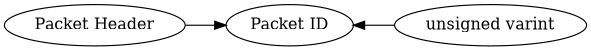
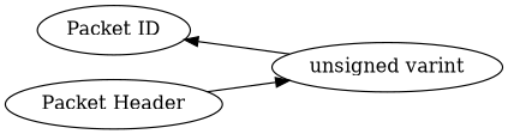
  digraph {
    rankdir=LR
    n1 [label="unsigned varint"]
    n2 [label="Packet ID"]
    n3 [label="Packet Header"]
    subgraph sub_1 {
      rank=max
      n1
    }
    n1 -> n2
-   n3 -> n2
+   n3 -> n1
  }
